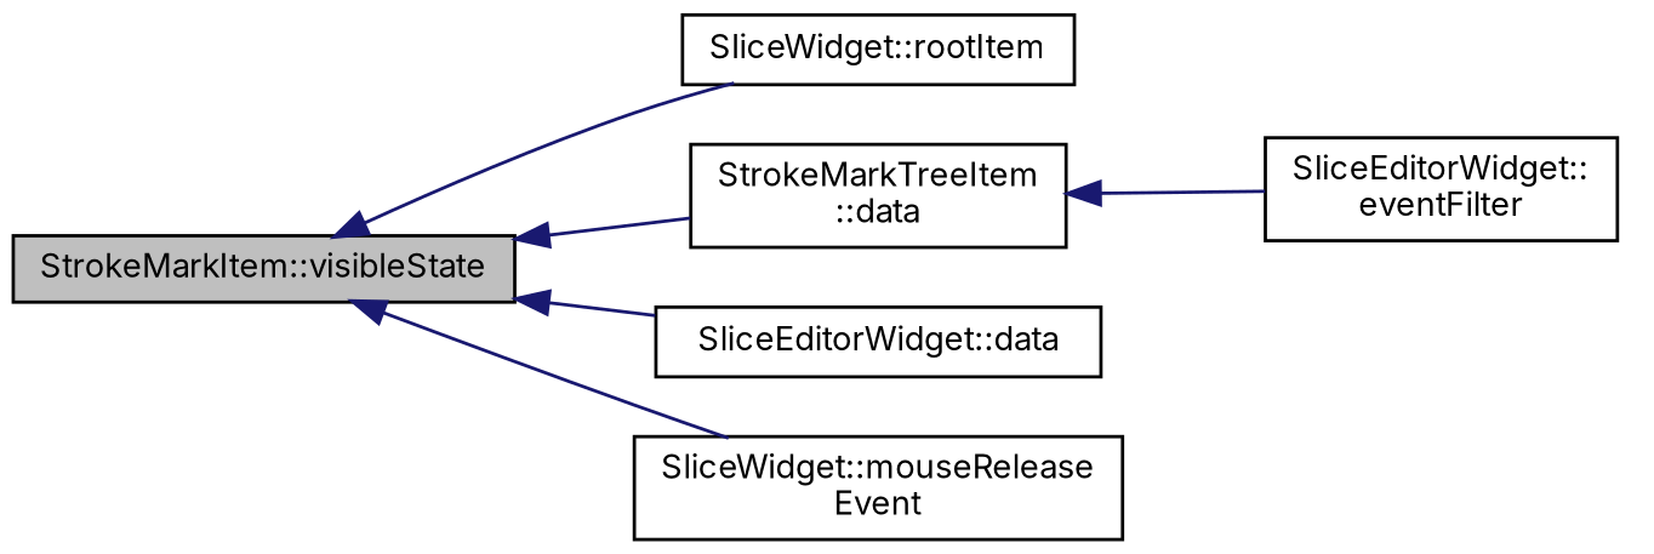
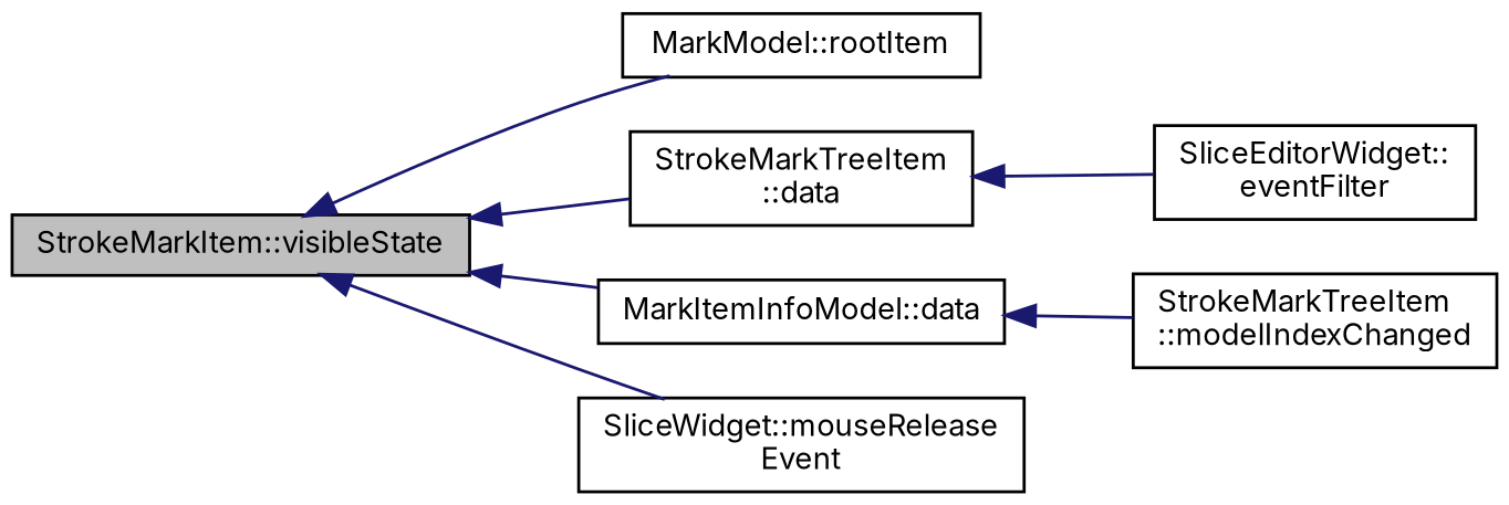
  digraph {
    fontname=Inter
    rankdir=LR
    node [color=black fillcolor=white fontname=Inter fontsize=10 shape=record style=filled]
    edge [color=midnightblue dir=back fontname=Inter fontsize=10 labelfontname=Helvetica labelfontsize=10 style=solid]
    n1 [fillcolor=grey75 fontcolor=black height=0.2 label="StrokeMarkItem::visibleState" width=0.4]
-   n2 [height=0.2 label="SliceWidget::rootItem" width=0.4]
+   n2 [height=0.2 label="MarkModel::rootItem" width=0.4]
    n3 [height=0.2 label="StrokeMarkTreeItem\l::data" width=0.4]
-   n4 [height=0.2 label="SliceEditorWidget::data" width=0.4]
+   n4 [height=0.2 label="MarkItemInfoModel::data" width=0.4]
    n5 [height=0.2 label="SliceWidget::mouseRelease\lEvent" width=0.4]
    n6 [height=0.2 label="SliceEditorWidget::\leventFilter" width=0.4]
+   n7 [height=0.2 label="StrokeMarkTreeItem\l::modelIndexChanged" width=0.4]
    n1 -> n2
    n1 -> n3
    n1 -> n4
    n1 -> n5
    n3 -> n6
+   n4 -> n7
  }
